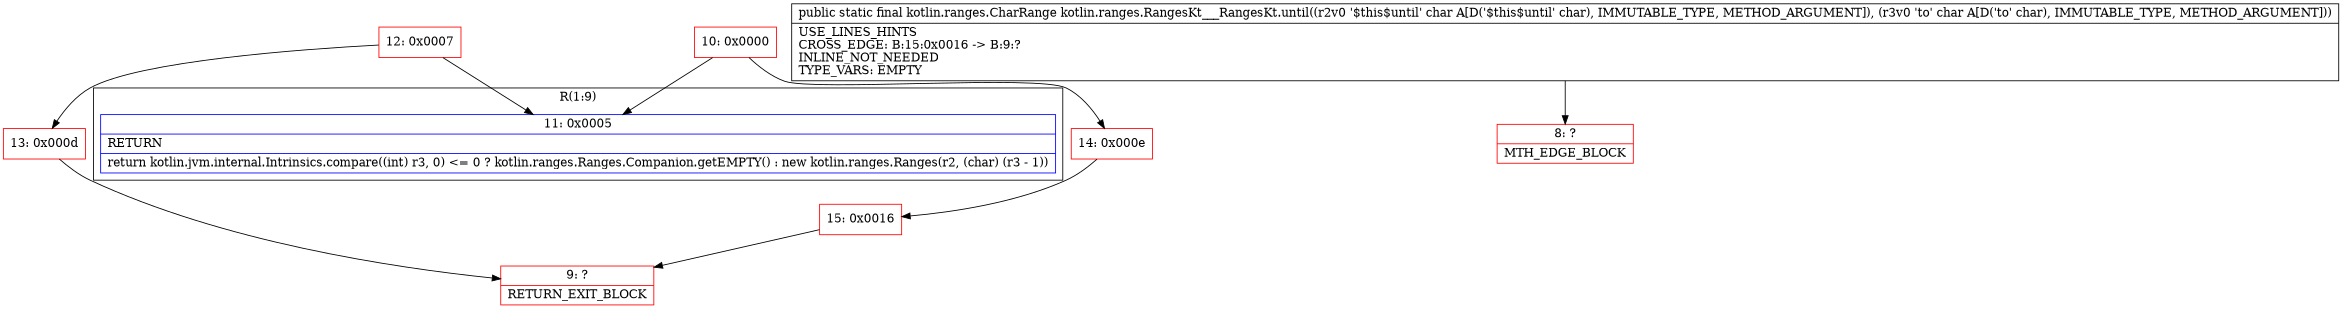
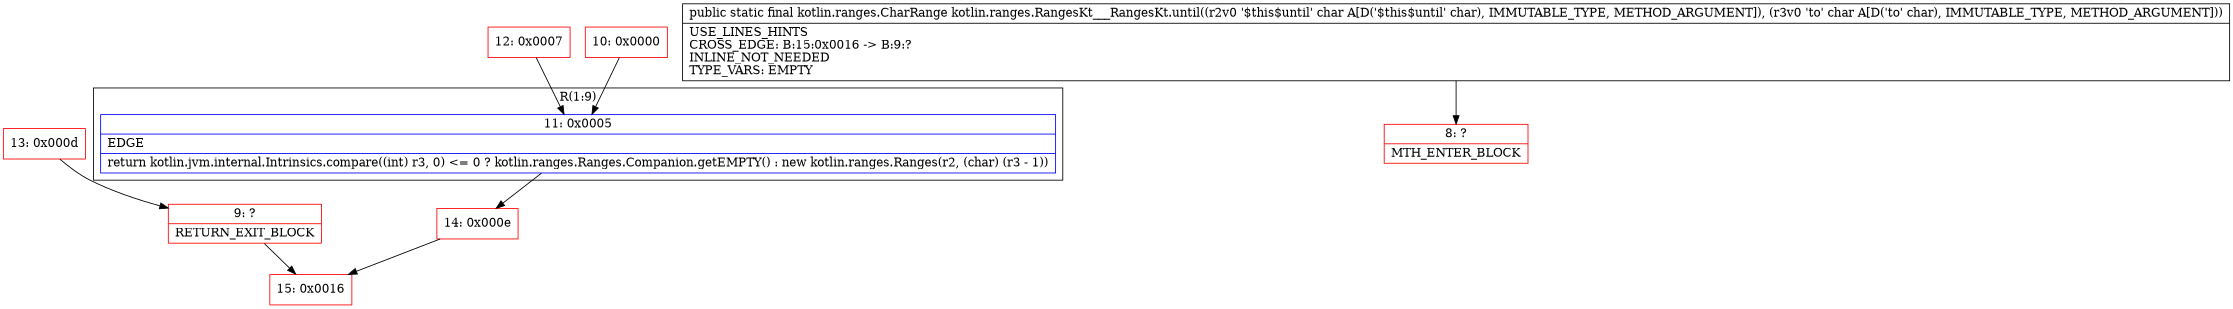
  digraph {
    node [color=red shape=record]
-   n1 [color=blue label="{11\:\ 0x0005|RETURN\l|return kotlin.jvm.internal.Intrinsics.compare((int) r3, 0) \<= 0 ? kotlin.ranges.Ranges.Companion.getEMPTY() : new kotlin.ranges.Ranges(r2, (char) (r3 \- 1))\l}"]
+   n1 [color=blue label="{11\:\ 0x0005|EDGE\l|return kotlin.jvm.internal.Intrinsics.compare((int) r3, 0) \<= 0 ? kotlin.ranges.Ranges.Companion.getEMPTY() : new kotlin.ranges.Ranges(r2, (char) (r3 \- 1))\l}"]
    n2 [label="{14\:\ 0x000e}"]
    n3 [label="{12\:\ 0x0007}"]
    n4 [label="{13\:\ 0x000d}"]
    n5 [label="{15\:\ 0x0016}"]
-   n6 [label="{8\:\ ?|MTH_EDGE_BLOCK\l}"]
+   n6 [label="{8\:\ ?|MTH_ENTER_BLOCK\l}"]
    n7 [label="{10\:\ 0x0000}"]
    n8 [label="{9\:\ ?|RETURN_EXIT_BLOCK\l}"]
    n9 [label="{public static final kotlin.ranges.CharRange kotlin.ranges.RangesKt___RangesKt.until((r2v0 '$this$until' char A[D('$this$until' char), IMMUTABLE_TYPE, METHOD_ARGUMENT]), (r3v0 'to' char A[D('to' char), IMMUTABLE_TYPE, METHOD_ARGUMENT]))  | USE_LINES_HINTS\lCROSS_EDGE: B:15:0x0016 \-\> B:9:?\lINLINE_NOT_NEEDED\lTYPE_VARS: EMPTY\l}" color=""]
    subgraph cluster_1 {
      label="R(1:9)"
      n1
    }
-   n7 -> n2
+   n1 -> n2
    n2 -> n5
    n3 -> n1
-   n3 -> n4
    n4 -> n8
-   n5 -> n8
+   n8 -> n5
    n7 -> n1
    n9 -> n6
  }
